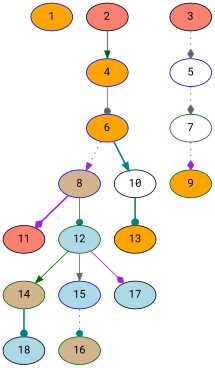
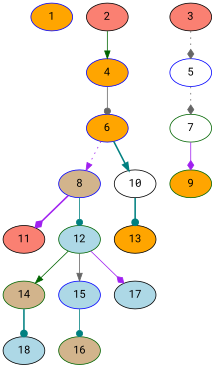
  digraph {
    fontname="Roboto Mono"
    node [alpha=0.15 color=black fillcolor=orange fontname="Roboto Mono" style=filled]
    edge [arrowhead=normal color=teal fontname="Roboto Mono" style=solid]
    1 [alpha=0.04 color=blue expect_size=382317564509814784]
    2 [alpha=0.18 expect_size=12374877670787422 fillcolor=salmon]
    4 [alpha=0.09 color=blue expect_size=111387124963475456]
    6 [alpha=0.14 color=blue expect_size=97216366758703]
    8 [alpha=0.03 color=blue expect_size=2573016582347292672 fillcolor=tan]
    10 [alpha=0.04 expect_size=5821220642602069 fillcolor=white]
    3 [expect_size=3460262081406697472 fillcolor=salmon]
    5 [alpha=0.16 color=blue expect_size=21705141772300076 fillcolor=white]
    7 [alpha=0.05 color=darkgreen expect_size=1312640783085061 fillcolor=white]
    9 [alpha=0.03 color=darkgreen expect_size=254028688214683]
    11 [alpha=0.17 expect_size=13074143517143744 fillcolor=salmon]
    12 [color=darkgreen expect_size=824752998690718 fillcolor=lightblue]
    13 [expect_size=7080211864033022]
    14 [alpha=0.06 color=darkgreen expect_size=29692365732052992 fillcolor=tan]
    15 [alpha=0.07 color=blue expect_size=5476132713685931 fillcolor=lightblue]
    17 [alpha=0.06 expect_size=42247551411766960 fillcolor=lightblue]
    18 [alpha=0.09 expect_size=7808185806897202 fillcolor=lightblue]
    16 [alpha=0.19 color=darkgreen expect_size=111619536974336 fillcolor=tan]
    2 -> 4 [color=darkgreen]
    4 -> 6 [arrowhead=dot color=gray40]
    6 -> 8 [color=purple style=dotted]
    6 -> 10 [style=bold]
    8 -> 11 [arrowhead=diamond color=purple style=bold]
    8 -> 12 [arrowhead=dot]
    10 -> 13 [arrowhead=dot style=bold]
    3 -> 5 [arrowhead=diamond color=gray40 style=dotted]
    5 -> 7 [arrowhead=diamond color=gray40 style=dotted]
-   7 -> 9 [arrowhead=diamond color=purple style=dotted]
+   7 -> 9 [arrowhead=diamond color=purple]
    12 -> 14 [color=darkgreen]
    12 -> 15 [color=gray40]
    12 -> 17 [arrowhead=diamond color=purple]
    14 -> 18 [arrowhead=dot style=bold]
-   15 -> 16 [arrowhead=dot style=dotted]
+   15 -> 16 [arrowhead=dot]
  }
